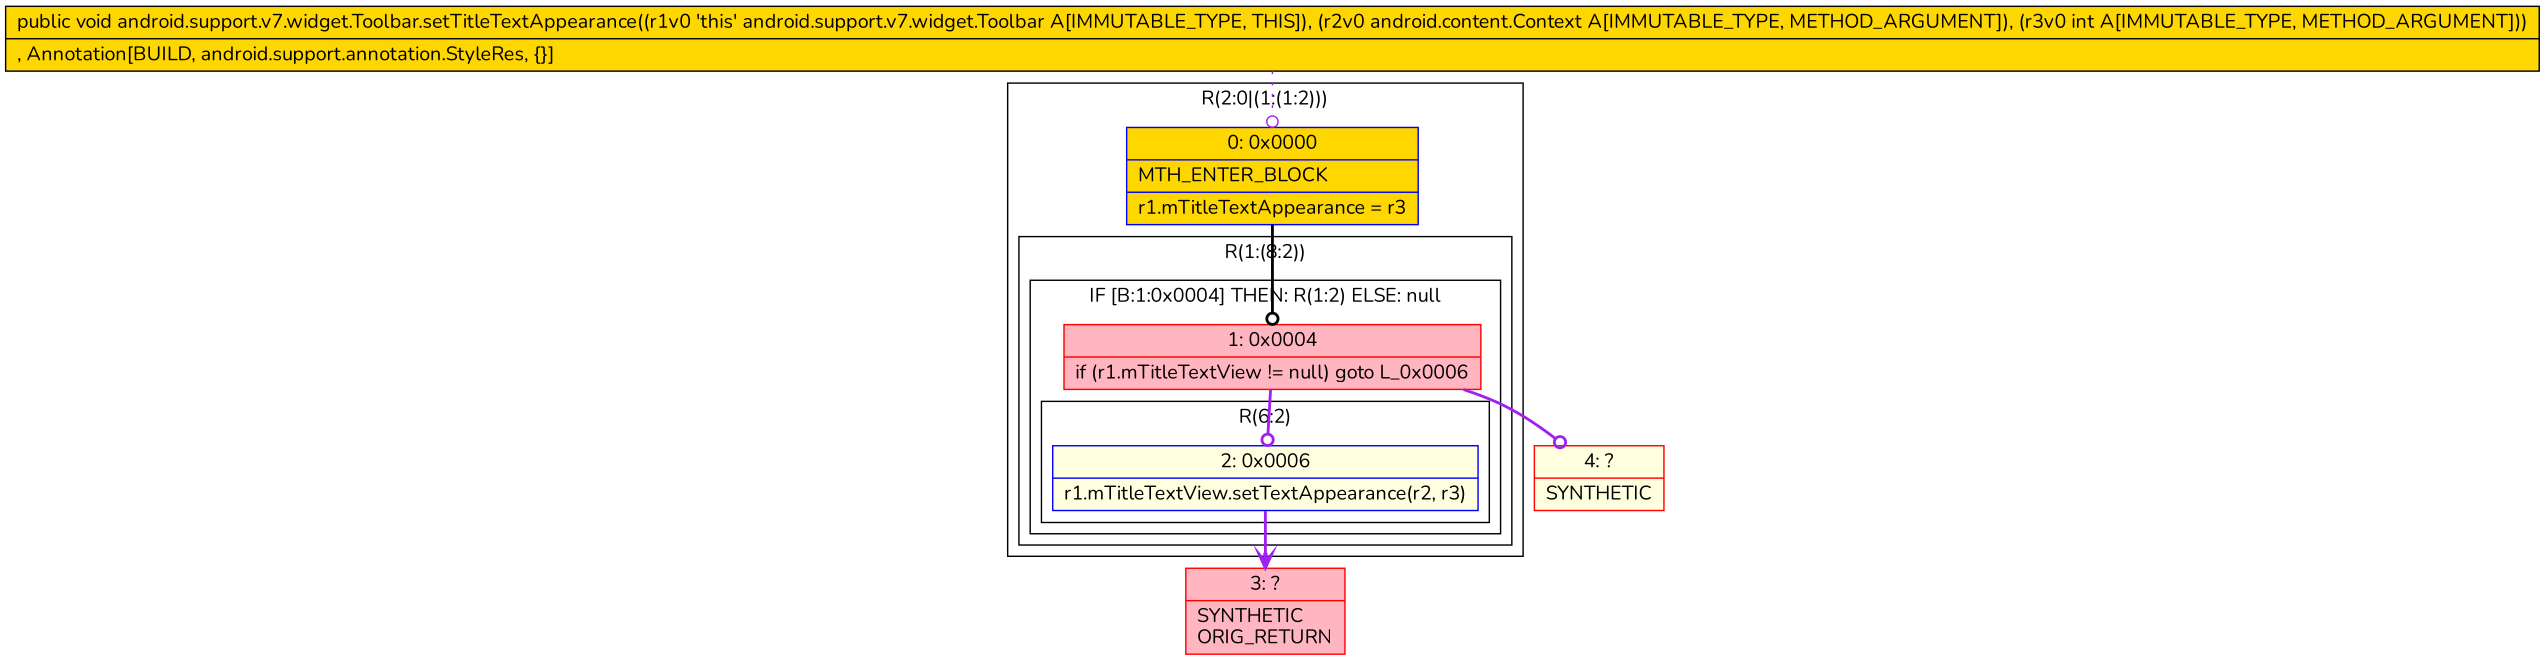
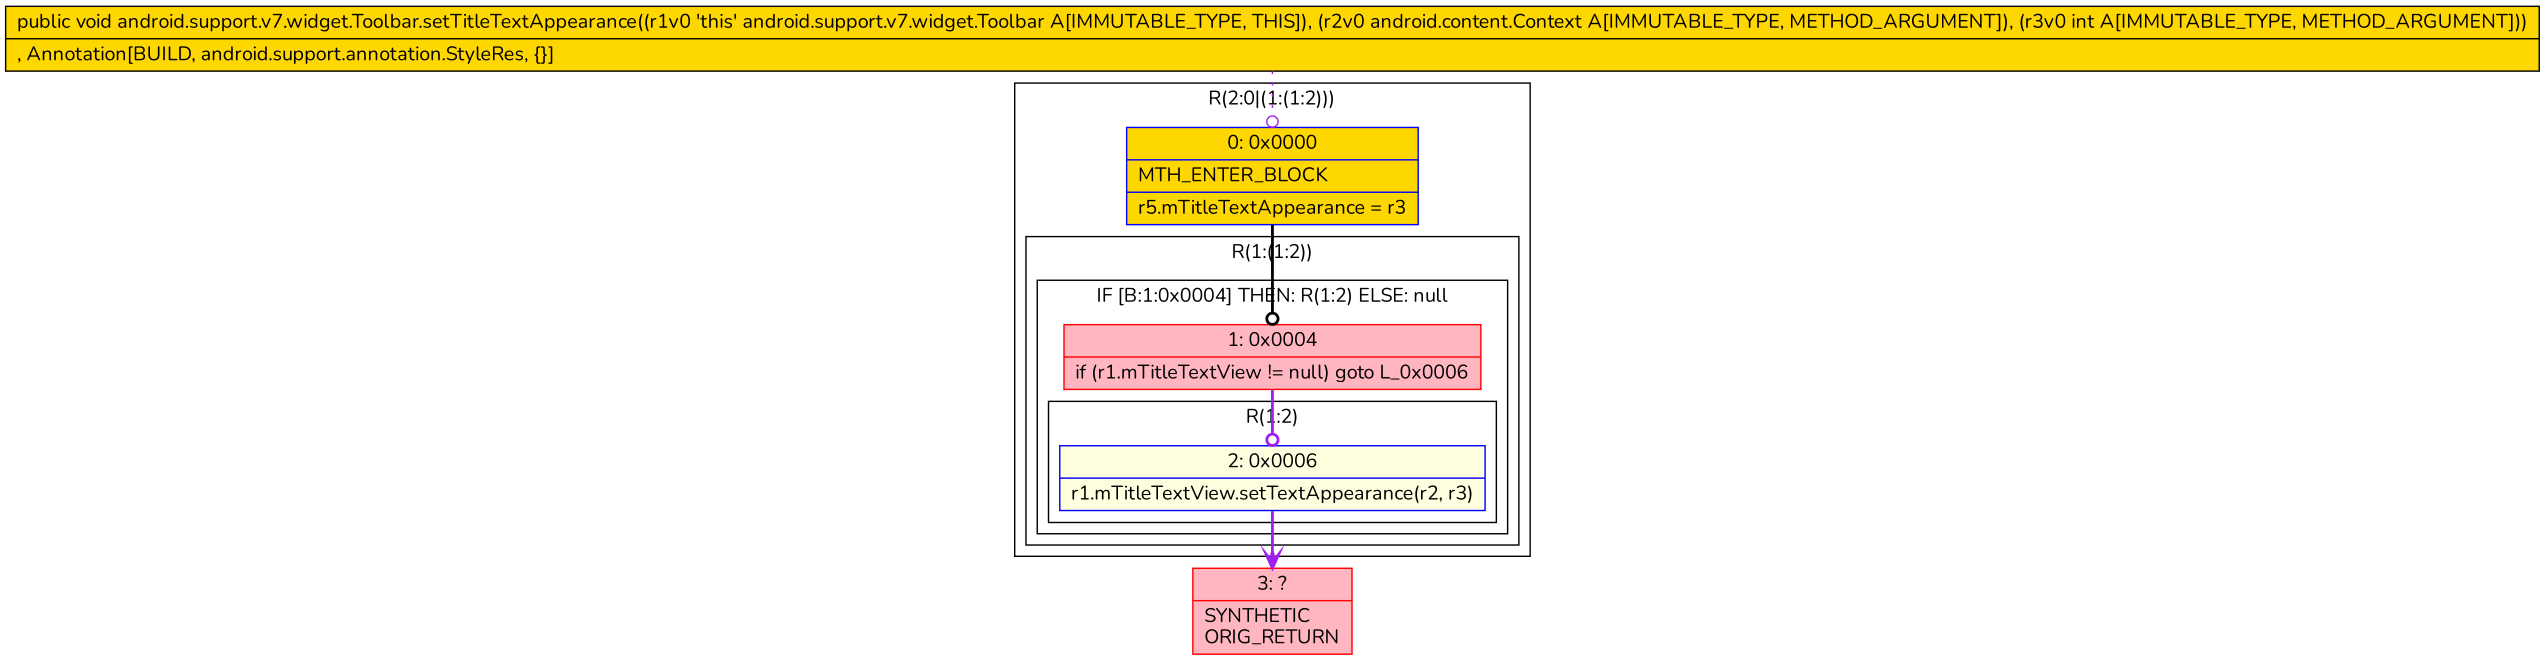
  digraph {
    fontname=Nunito
    node [color=red fillcolor=lightyellow fontname=Nunito shape=record style=filled]
    edge [arrowhead=odot color=purple fontname=Nunito style=bold]
    n1 [color=blue label="{2\:\ 0x0006|r1.mTitleTextView.setTextAppearance(r2, r3)\l}"]
    n2 [fillcolor=lightpink label="{1\:\ 0x0004|if (r1.mTitleTextView != null) goto L_0x0006\l}"]
-   n3 [color=blue fillcolor=gold label="{0\:\ 0x0000|MTH_ENTER_BLOCK\l|r1.mTitleTextAppearance = r3\l}"]
+   n3 [color=blue fillcolor=gold label="{0\:\ 0x0000|MTH_ENTER_BLOCK\l|r5.mTitleTextAppearance = r3\l}"]
    n4 [fillcolor=lightpink label="{3\:\ ?|SYNTHETIC\lORIG_RETURN\l}"]
-   n5 [label="{4\:\ ?|SYNTHETIC\l}"]
    n6 [fillcolor=gold label="{public void android.support.v7.widget.Toolbar.setTitleTextAppearance((r1v0 'this' android.support.v7.widget.Toolbar A[IMMUTABLE_TYPE, THIS]), (r2v0 android.content.Context A[IMMUTABLE_TYPE, METHOD_ARGUMENT]), (r3v0 int A[IMMUTABLE_TYPE, METHOD_ARGUMENT]))  | , Annotation[BUILD, android.support.annotation.StyleRes, \{\}]\l}" color=""]
    subgraph cluster_1 {
      label="R(2:0|(1:(1:2)))"
      n3
      subgraph cluster_2 {
-       label="R(1:(8:2))"
+       label="R(1:(1:2))"
        subgraph cluster_3 {
          label="IF [B:1:0x0004] THEN: R(1:2) ELSE: null"
          n2
          subgraph cluster_4 {
-           label="R(6:2)"
+           label="R(1:2)"
            n1
          }
        }
      }
    }
    n1 -> n4 [arrowhead=vee]
    n2 -> n1
-   n2 -> n5
    n3 -> n2 [color=black]
    n6 -> n3 [style=dotted]
  }
